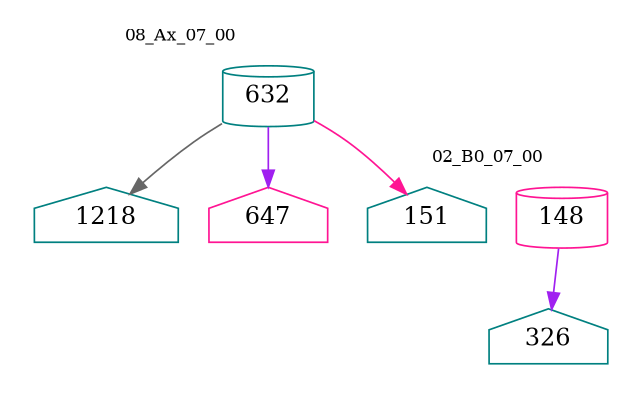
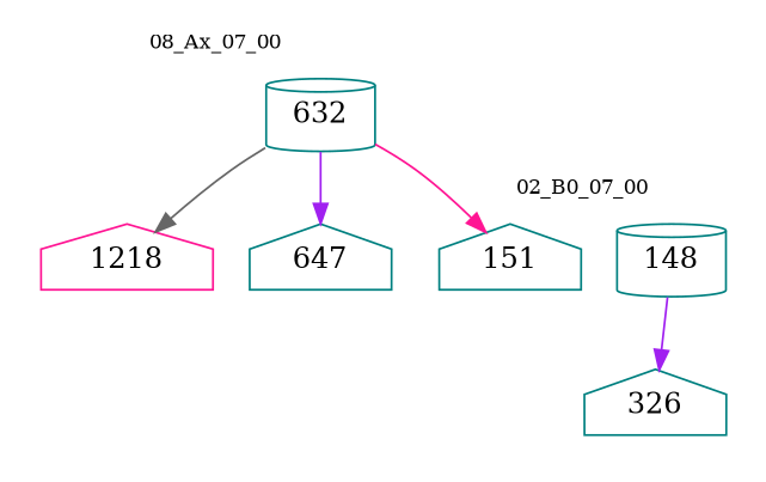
  digraph {
    node [color=teal shape=house]
    edge [color=purple]
    n1 [label=632 shape=cylinder]
-   n2 [label=1218]
-   n3 [color=deeppink label=647]
-   n4 [color=deeppink label=148 shape=cylinder]
+   n2 [color=deeppink label=1218]
+   n3 [label=647]
+   n4 [label=148 shape=cylinder]
    n5 [label=151]
    n6 [label=326]
    subgraph cluster_1 {
      color=white
      fontsize=10
      label="08_Ax_07_00"
      n1
      n2
      n3
    }
    subgraph cluster_2 {
      color=white
      fontsize=10
      label="02_B0_07_00"
      n4
      n5
      n6
    }
    n1 -> n2 [color=gray40]
    n1 -> n3
    n1 -> n5 [color=deeppink]
    n4 -> n6
  }
